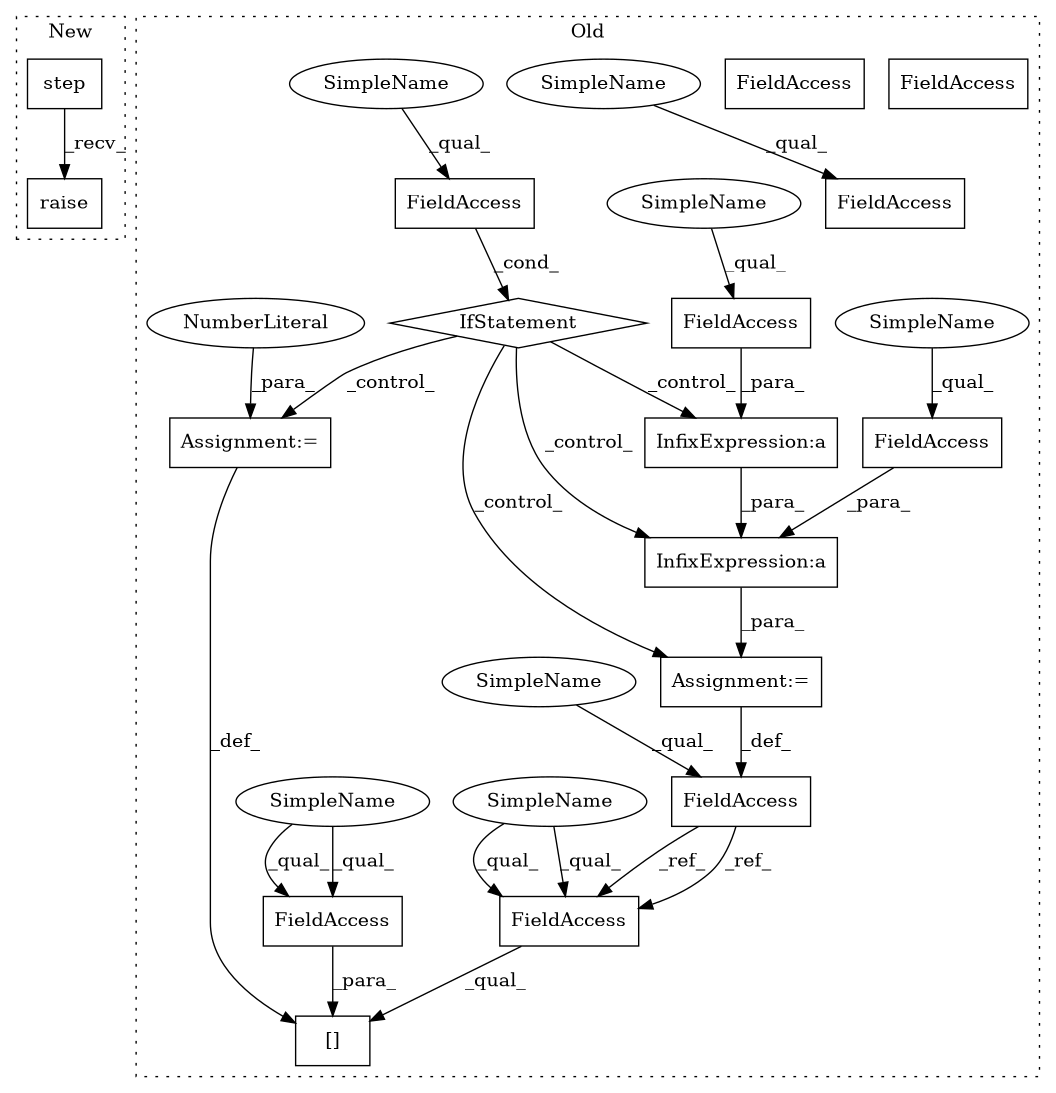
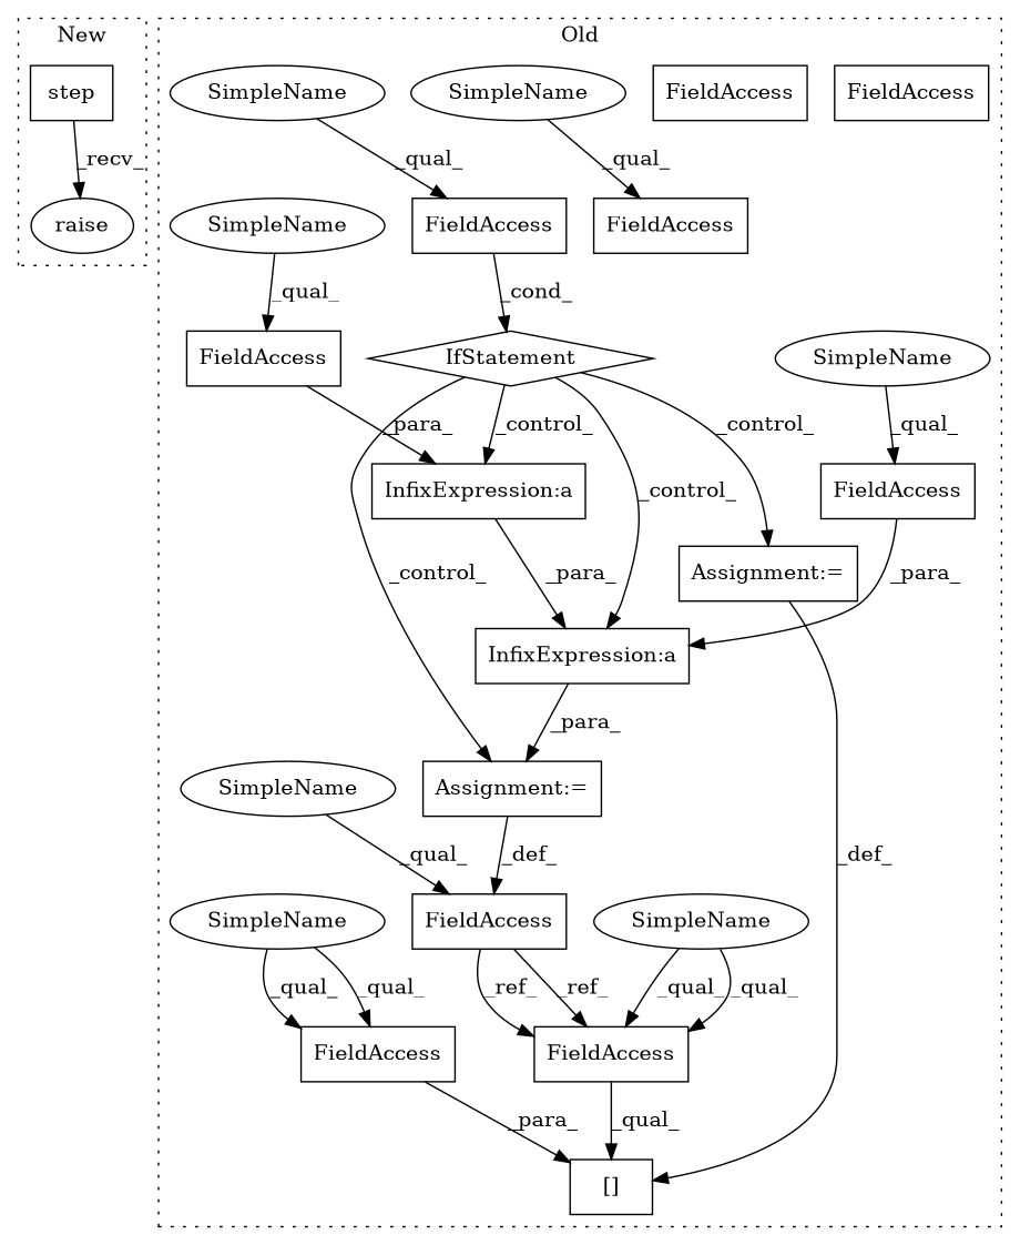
  digraph {
    node [a=22 l=6 s=4340 shape=box]
-   n1 [a=32 l=7 label=raise s=3214]
+   n1 [a=32 l=7 label=raise s=3214 shape=ellipse]
    n2 [a=32 l="5,1" label=step s="3222,3235"]
    n3 [a=2 l="7,1" label="[]" s="4387,4400"]
    n4 [label=FieldAccess]
    n5 [l=11 label=FieldAccess s=4319]
    n6 [label=FieldAccess]
    n7 [l=13 label=FieldAccess s=4355]
    n8 [label=FieldAccess s=4372]
    n9 [a=25 l="4,2" label=IfStatement s="4315,4330" shape=diamond]
    n10 [a=7 l=1 label="Assignment:=" s=4401]
-   n11 [a=34 l=3 label=NumberLiteral s=4402 shape=ellipse]
    n12 [a=27 l=3 label="InfixExpression:a" s=4369]
    n13 [a=27 l=3 label="InfixExpression:a" s=4352]
    n14 [label=FieldAccess s=4394]
    n15 [label=FieldAccess s=4387]
    n16 [a=7 l=2 label="Assignment:=" s=4346]
    n17 [a=42 l=4 label=SimpleName shape=ellipse]
    n18 [a=42 l=4 label=SimpleName shape=ellipse]
    n19 [a=42 l=4 label=SimpleName s=4355 shape=ellipse]
    n20 [a=42 l=4 label=SimpleName s=4319 shape=ellipse]
    n21 [a=42 l=4 label=SimpleName s=4394 shape=ellipse]
    n22 [a=42 l=4 label=SimpleName s=4387 shape=ellipse]
    n23 [a=42 l=4 label=SimpleName s=4372 shape=ellipse]
    n24 [label=FieldAccess s=4394]
    n25 [label=FieldAccess s=4387]
    subgraph cluster_1 {
      label=New
      style=dotted
      n1
      n2
    }
    subgraph cluster_2 {
      label=Old
      style=dotted
      n3
      n4
      n5
      n6
      n7
      n8
      n9
      n10
-     n11
      n12
      n13
      n14
      n15
      n16
      n17
      n18
      n19
      n20
      n21
      n22
      n23
      n24
      n25
    }
    n2 -> n1 [label=_recv_]
    n4 -> n25 [label=_ref_]
    n4 -> n25 [label=_ref_]
    n5 -> n9 [label=_cond_]
    n7 -> n13 [label=_para_]
    n8 -> n12 [label=_para_]
    n9 -> n10 [label=_control_]
    n9 -> n12 [label=_control_]
    n9 -> n13 [label=_control_]
    n9 -> n16 [label=_control_]
    n10 -> n3 [label=_def_]
-   n11 -> n10 [label=_para_]
    n12 -> n16 [label=_para_]
    n13 -> n12 [label=_para_]
    n16 -> n4 [label=_def_]
    n17 -> n6 [label=_qual_]
    n18 -> n4 [label=_qual_]
    n19 -> n7 [label=_qual_]
    n20 -> n5 [label=_qual_]
    n21 -> n24 [label=_qual_]
    n21 -> n24 [label=_qual_]
    n22 -> n25 [label=_qual_]
    n22 -> n25 [label=_qual_]
    n23 -> n8 [label=_qual_]
    n24 -> n3 [label=_para_]
    n25 -> n3 [label=_qual_]
  }
